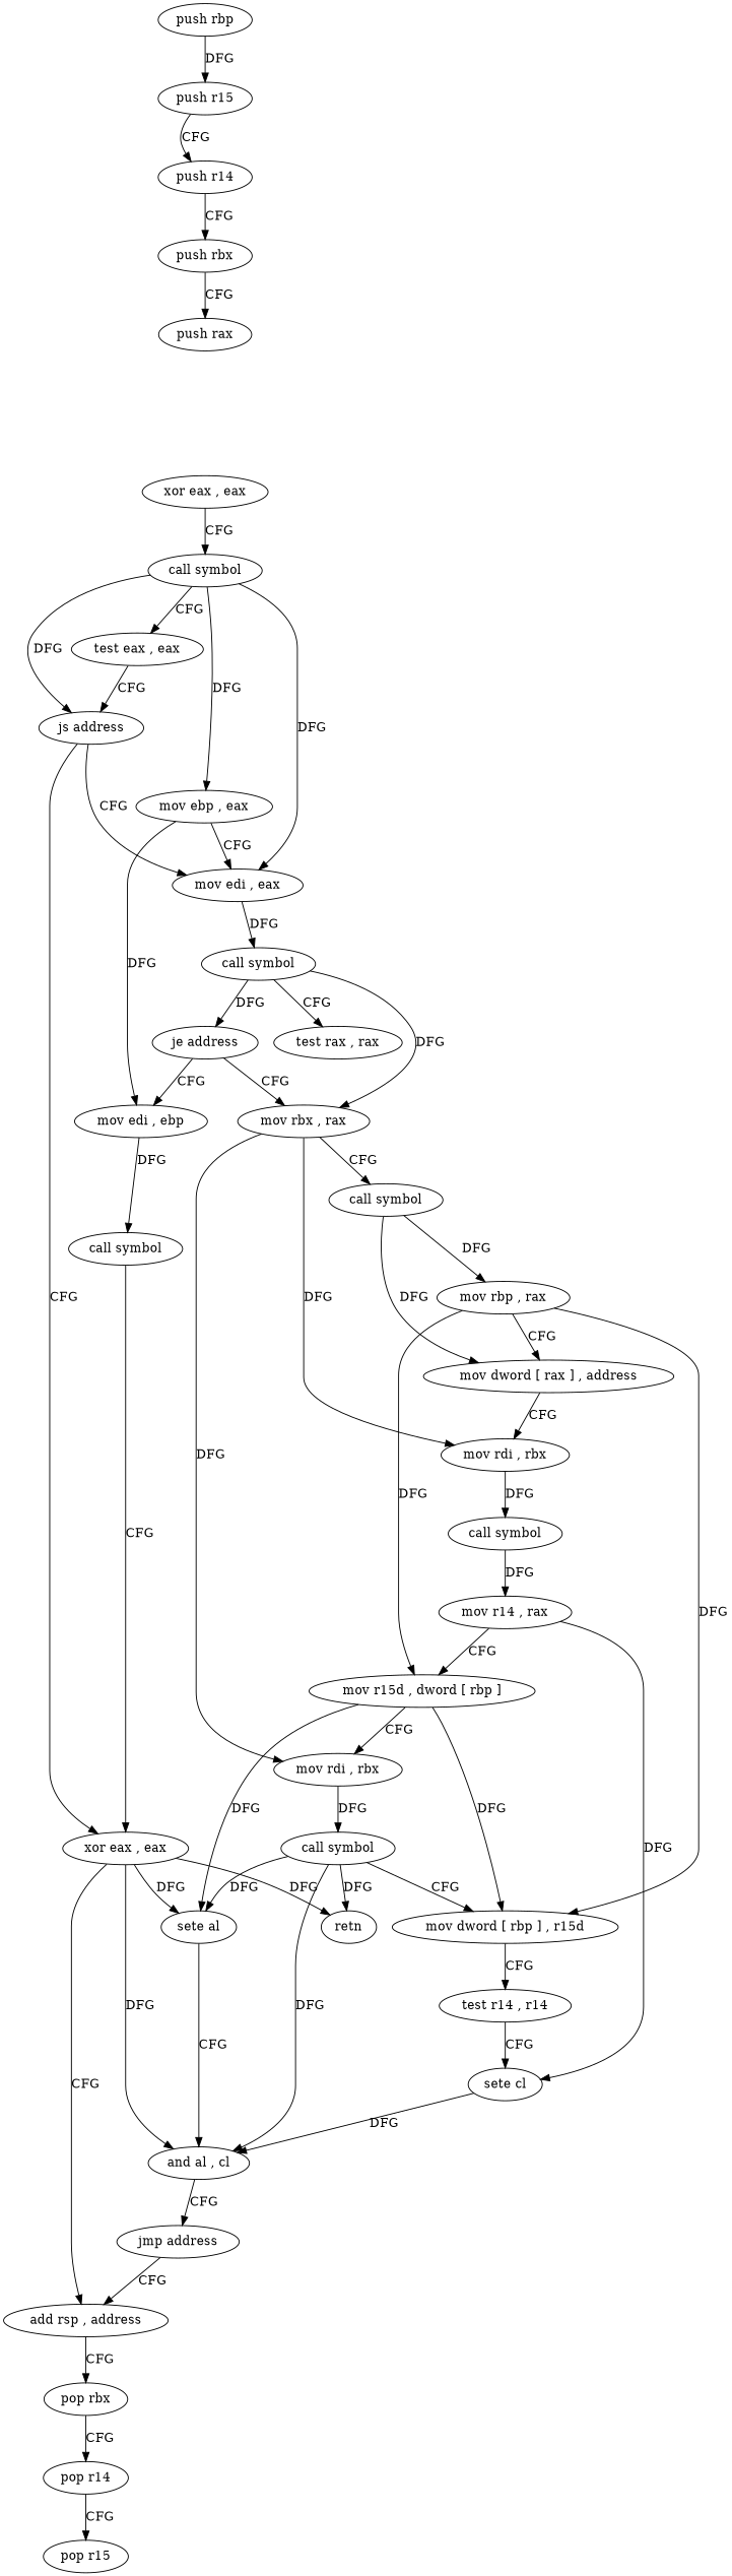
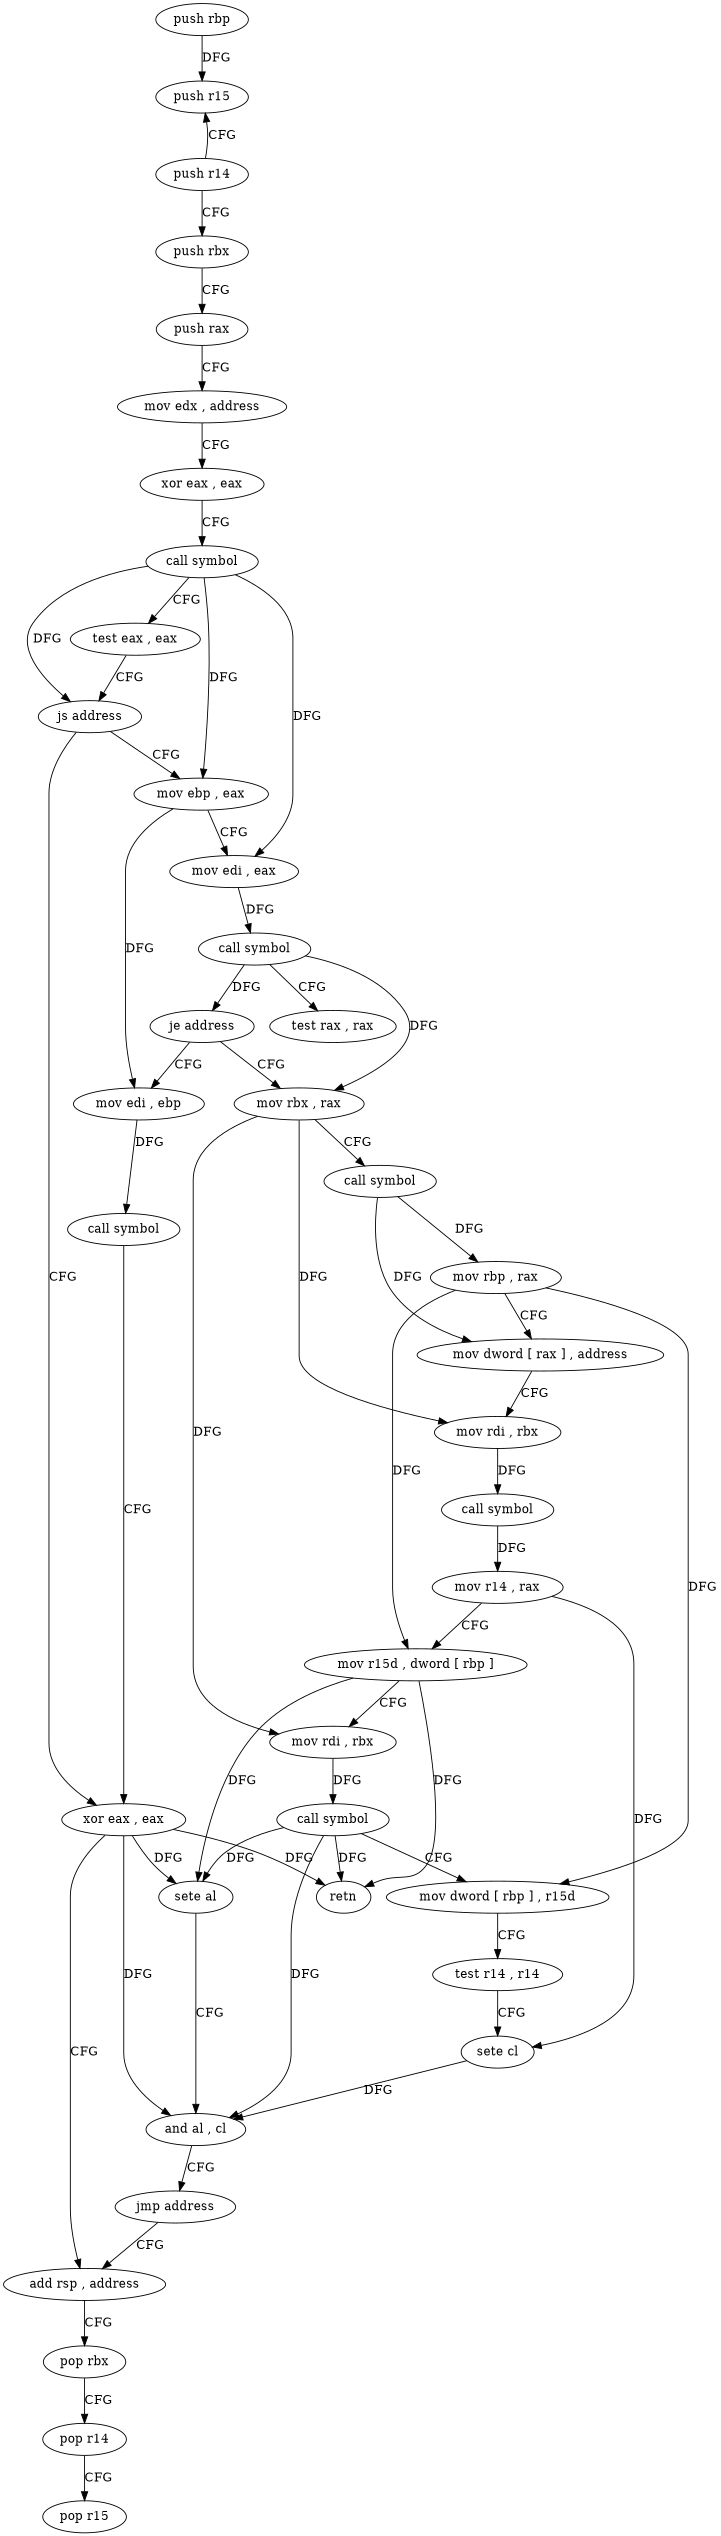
  digraph {
    n1 [label="push rbp"]
    n2 [label="push r15"]
    n3 [label="push r14"]
    n4 [label="push rbx"]
    n5 [label="push rax"]
+   n6 [label="mov edx , address"]
    n7 [label="xor eax , eax"]
    n8 [label="call symbol"]
    n9 [label="test eax , eax"]
    n10 [label="js address"]
    n11 [label="mov ebp , eax"]
    n12 [label="mov edi , eax"]
    n13 [label="xor eax , eax"]
    n14 [label="mov edi , ebp"]
    n15 [label="call symbol"]
    n16 [label="add rsp , address"]
    n17 [label="sete al"]
    n18 [label="and al , cl"]
    n19 [label=retn]
    n20 [label="pop rbx"]
    n21 [label="jmp address"]
    n22 [label="call symbol"]
    n23 [label="pop r14"]
    n24 [label="test rax , rax"]
    n25 [label="je address"]
    n26 [label="mov rbx , rax"]
    n27 [label="call symbol"]
    n28 [label="mov rdi , rbx"]
    n29 [label="mov rdi , rbx"]
    n30 [label="mov rbp , rax"]
    n31 [label="mov dword [ rax ] , address"]
    n32 [label="call symbol"]
    n33 [label="call symbol"]
    n34 [label="mov r15d , dword [ rbp ]"]
    n35 [label="mov dword [ rbp ] , r15d"]
    n36 [label="test r14 , r14"]
    n37 [label="mov r14 , rax"]
    n38 [label="sete cl"]
    n39 [label="pop r15"]
    n1 -> n2 [label=DFG]
-   n2 -> n3 [label=CFG]
+   n3 -> n2 [label=CFG]
    n3 -> n4 [label=CFG]
    n4 -> n5 [label=CFG]
+   n5 -> n6 [label=CFG]
+   n6 -> n7 [label=CFG]
    n7 -> n8 [label=CFG]
    n8 -> n9 [label=CFG]
    n8 -> n10 [label=DFG]
    n8 -> n11 [label=DFG]
    n8 -> n12 [label=DFG]
    n9 -> n10 [label=CFG]
-   n10 -> n12 [label=CFG]
+   n10 -> n11 [label=CFG]
    n10 -> n13 [label=CFG]
    n11 -> n12 [label=CFG]
    n11 -> n14 [label=DFG]
    n12 -> n15 [label=DFG]
    n13 -> n16 [label=CFG]
    n13 -> n17 [label=DFG]
    n13 -> n18 [label=DFG]
    n13 -> n19 [label=DFG]
    n14 -> n22 [label=DFG]
    n15 -> n24 [label=CFG]
    n15 -> n25 [label=DFG]
    n15 -> n26 [label=DFG]
    n16 -> n20 [label=CFG]
    n17 -> n18 [label=CFG]
    n18 -> n21 [label=CFG]
    n20 -> n23 [label=CFG]
    n21 -> n16 [label=CFG]
    n22 -> n13 [label=CFG]
    n23 -> n39 [label=CFG]
    n25 -> n14 [label=CFG]
    n25 -> n26 [label=CFG]
    n26 -> n27 [label=CFG]
    n26 -> n28 [label=DFG]
    n26 -> n29 [label=DFG]
    n27 -> n30 [label=DFG]
    n27 -> n31 [label=DFG]
    n28 -> n32 [label=DFG]
    n29 -> n33 [label=DFG]
    n30 -> n31 [label=CFG]
    n30 -> n34 [label=DFG]
    n30 -> n35 [label=DFG]
    n31 -> n28 [label=CFG]
    n32 -> n37 [label=DFG]
    n33 -> n17 [label=DFG]
    n33 -> n18 [label=DFG]
    n33 -> n19 [label=DFG]
    n33 -> n35 [label=CFG]
    n34 -> n17 [label=DFG]
    n34 -> n29 [label=CFG]
-   n34 -> n35 [label=DFG]
+   n34 -> n19 [label=DFG]
    n35 -> n36 [label=CFG]
    n36 -> n38 [label=CFG]
    n37 -> n34 [label=CFG]
    n37 -> n38 [label=DFG]
    n38 -> n18 [label=DFG]
  }
